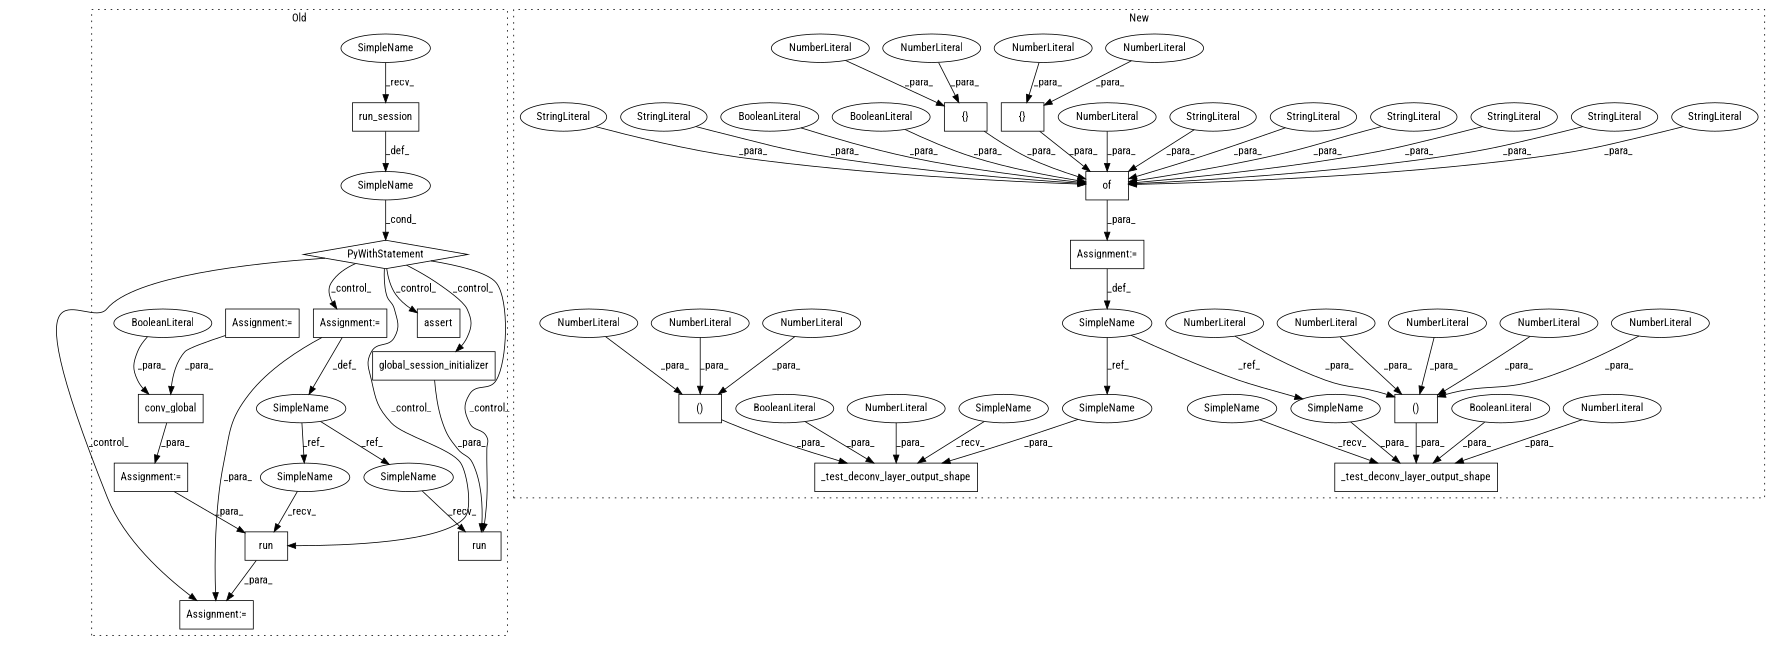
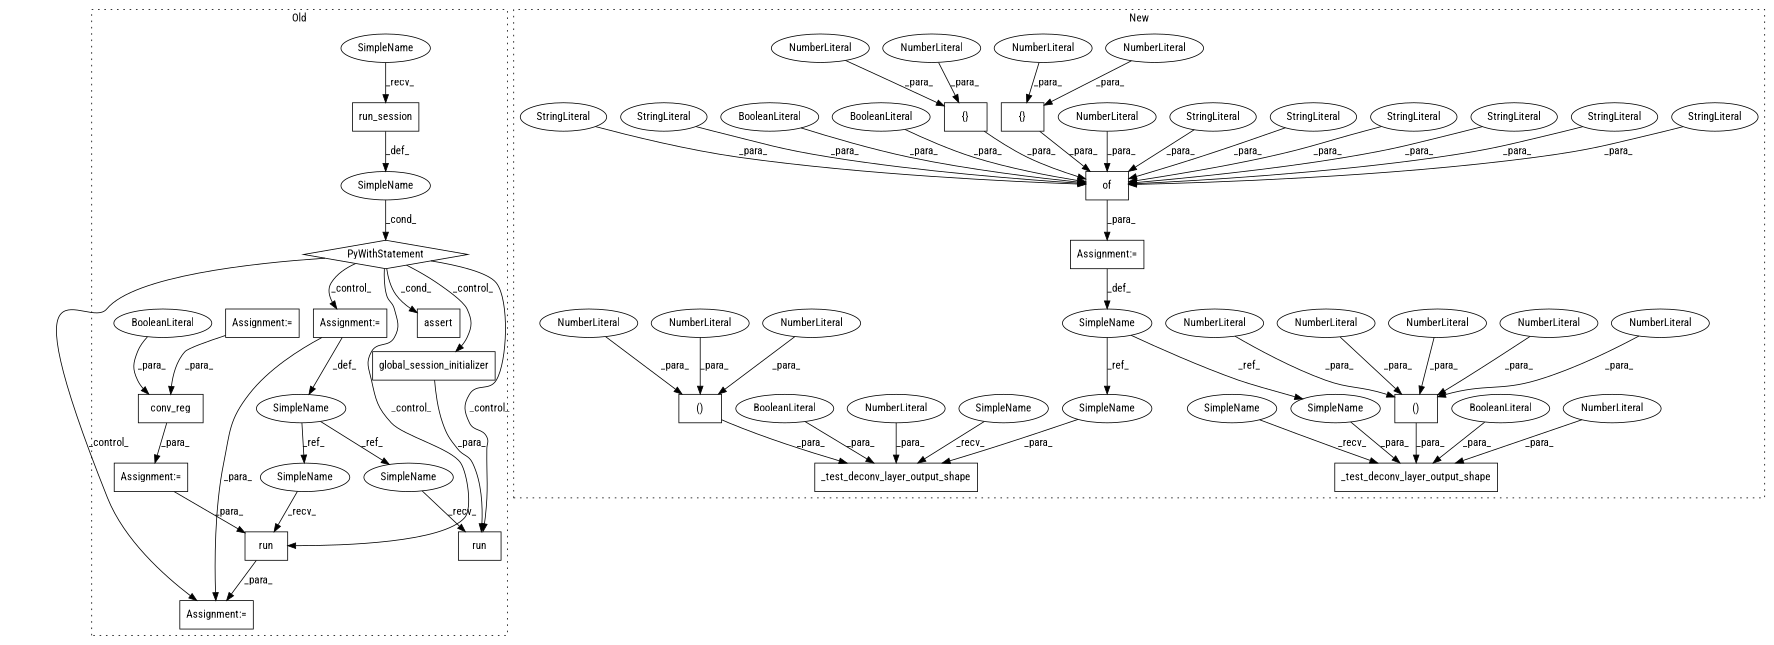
  digraph {
    fontname="Roboto Condensed"
    node [a=34 fontname="Roboto Condensed" l=4 s=7162 shape=ellipse]
    edge [fontname="Roboto Condensed"]
    n1 [a=32 l="4,1" label=run s="7245,7261" shape=box]
    n2 [a=7 l=1 label="Assignment:=" s=7239 shape=box]
    n3 [a=7 l=1 label="Assignment:=" s=7068 shape=box]
    n4 [a=7 label="Assignment:=" shape=box]
    n5 [a=32 l="4,1" label=run s="7179,7224" shape=box]
    n6 [a=104 l="10,2" label=PyWithStatement s="7119,7148" shape=diamond]
    n7 [a=42 label=SimpleName]
    n8 [a=42 label=SimpleName l="" s=""]
    n9 [a=32 l=14 label=run_session s=7134 shape=box]
    n10 [a=32 l=30 label=global_session_initializer s=7194 shape=box]
    n11 [a=7 l=1 label="Assignment:=" s=6927 shape=box]
    n12 [a=32 l="22,1" label=assert s="7275,7372" shape=box]
-   n13 [a=32 l="9,1" label=conv_global s="7069,7091" shape=box]
+   n13 [a=32 l="9,1" label=conv_reg s="7069,7091" shape=box]
    n14 [a=9 label=BooleanLiteral s=7083]
    n15 [a=42 label=SimpleName s=7129]
    n16 [a=42 label=SimpleName s=7240]
    n17 [a=42 label=SimpleName s=7174]
    n18 [a=106 l=61 label="()" s=7253 shape=box]
    n19 [l=1 label=NumberLiteral s=7253]
    n20 [l=2 label=NumberLiteral s=7282]
    n21 [l=2 label=NumberLiteral s=7312]
    n22 [l=2 label=NumberLiteral s=7297]
    n23 [a=32 l="32,1" label=_test_deconv_layer_output_shape s="7202,7324" shape=box]
    n24 [l=3 label=NumberLiteral s=7321]
    n25 [a=9 label=BooleanLiteral s=7316]
    n26 [a=32 l="32,1" label=_test_deconv_layer_output_shape s="7336,7459" shape=box]
    n27 [a=106 l=61 label="()" s=7387 shape=box]
    n28 [l=2 label=NumberLiteral s=7446]
    n29 [l=3 label=NumberLiteral s=7456]
    n30 [a=32 l="3,1" label=of s="7010,7190" shape=box]
    n31 [a=9 l=5 label=BooleanLiteral s=7450]
    n32 [a=45 l=9 label=StringLiteral s=7107]
    n33 [a=45 l=7 label=StringLiteral s=7134]
    n34 [a=45 l=15 label=StringLiteral s=7142]
    n35 [a=45 l=15 label=StringLiteral s=7013]
    n36 [a=45 l=11 label=StringLiteral s=7089]
    n37 [a=45 l=13 label=StringLiteral s=7032]
    n38 [l=2 label=NumberLiteral s=7029]
    n39 [a=4 l="1,1" label="{}" s="7055,7061" shape=box]
    n40 [l=1 label=NumberLiteral s=7056]
    n41 [l=1 label=NumberLiteral s=7060]
    n42 [a=4 l="1,1" label="{}" s="7081,7087" shape=box]
    n43 [l=1 label=NumberLiteral s=7086]
    n44 [l=1 label=NumberLiteral s=7084]
    n45 [a=9 l=5 label=BooleanLiteral s=7101]
    n46 [a=9 label=BooleanLiteral s=7117]
    n47 [a=42 l=11 label=SimpleName s=6994]
    n48 [a=7 l=1 label="Assignment:=" s=7005 shape=box]
    n49 [a=45 l=11 label=StringLiteral s=7122]
    n50 [a=45 l=8 label=StringLiteral s=7063]
    n51 [l=2 label=NumberLiteral s=7401]
    n52 [l=2 label=NumberLiteral s=7431]
    n53 [l=2 label=NumberLiteral s=7267]
    n54 [a=42 l=11 label=SimpleName s=7236]
    n55 [a=42 l=11 label=SimpleName s=7370]
    n56 [a=42 label=SimpleName s=7331]
    n57 [a=42 label=SimpleName s=7197]
    subgraph cluster_1 {
      label=Old
      style=dotted
      n1
      n2
      n3
      n4
      n5
      n6
      n7
      n8
      n9
      n10
      n11
      n12
      n13
      n14
      n15
      n16
      n17
    }
    subgraph cluster_2 {
      label=New
      style=dotted
      n18
      n19
      n20
      n21
      n22
      n23
      n24
      n25
      n26
      n27
      n28
      n29
      n30
      n31
      n32
      n33
      n34
      n35
      n36
      n37
      n38
      n39
      n40
      n41
      n42
      n43
      n44
      n45
      n46
      n47
      n48
      n49
      n50
      n51
      n52
      n53
      n54
      n55
      n56
      n57
    }
    n1 -> n2 [label=_para_]
    n3 -> n1 [label=_para_]
    n4 -> n2 [label=_para_]
    n4 -> n7 [label=_def_]
    n6 -> n1 [label=_control_]
    n6 -> n2 [label=_control_]
    n6 -> n4 [label=_control_]
    n6 -> n5 [label=_control_]
    n6 -> n10 [label=_control_]
-   n6 -> n12 [label=_control_]
+   n6 -> n12 [label=_cond_]
    n7 -> n16 [label=_ref_]
    n7 -> n17 [label=_ref_]
    n8 -> n6 [label=_cond_]
    n9 -> n8 [label=_def_]
    n10 -> n5 [label=_para_]
    n11 -> n13 [label=_para_]
    n13 -> n3 [label=_para_]
    n14 -> n13 [label=_para_]
    n15 -> n9 [label=_recv_]
    n16 -> n1 [label=_recv_]
    n17 -> n5 [label=_recv_]
    n18 -> n23 [label=_para_]
    n19 -> n18 [label=_para_]
    n20 -> n18 [label=_para_]
    n21 -> n18 [label=_para_]
    n22 -> n18 [label=_para_]
    n24 -> n23 [label=_para_]
    n25 -> n23 [label=_para_]
    n27 -> n26 [label=_para_]
    n28 -> n27 [label=_para_]
    n29 -> n26 [label=_para_]
    n30 -> n48 [label=_para_]
    n31 -> n26 [label=_para_]
    n32 -> n30 [label=_para_]
    n33 -> n30 [label=_para_]
    n34 -> n30 [label=_para_]
    n35 -> n30 [label=_para_]
    n36 -> n30 [label=_para_]
    n37 -> n30 [label=_para_]
    n38 -> n30 [label=_para_]
    n39 -> n30 [label=_para_]
    n40 -> n39 [label=_para_]
    n41 -> n39 [label=_para_]
    n42 -> n30 [label=_para_]
    n43 -> n42 [label=_para_]
    n44 -> n42 [label=_para_]
    n45 -> n30 [label=_para_]
    n46 -> n30 [label=_para_]
    n47 -> n54 [label=_ref_]
    n47 -> n55 [label=_ref_]
    n48 -> n47 [label=_def_]
    n49 -> n30 [label=_para_]
    n50 -> n30 [label=_para_]
    n51 -> n27 [label=_para_]
    n52 -> n27 [label=_para_]
    n53 -> n18 [label=_para_]
    n54 -> n23 [label=_para_]
    n55 -> n26 [label=_para_]
    n56 -> n26 [label=_recv_]
    n57 -> n23 [label=_recv_]
  }
